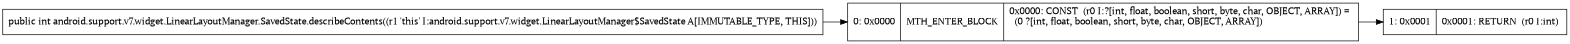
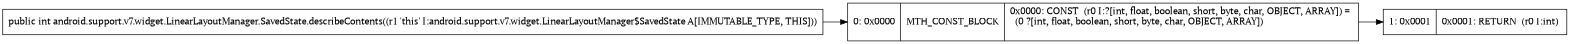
  digraph {
    rankdir=LR
    fontname="PT Serif"
    node [shape=record fontname="PT Serif"]
    edge [fontname="PT Serif"]
-   n1 [label="{0\:\ 0x0000|MTH_ENTER_BLOCK\l|0x0000: CONST  (r0 I:?[int, float, boolean, short, byte, char, OBJECT, ARRAY]) = \l  (0 ?[int, float, boolean, short, byte, char, OBJECT, ARRAY])\l \l}"]
+   n1 [label="{0\:\ 0x0000|MTH_CONST_BLOCK\l|0x0000: CONST  (r0 I:?[int, float, boolean, short, byte, char, OBJECT, ARRAY]) = \l  (0 ?[int, float, boolean, short, byte, char, OBJECT, ARRAY])\l \l}"]
    n2 [label="{1\:\ 0x0001|0x0001: RETURN  (r0 I:int) \l}"]
    n3 [label="{public int android.support.v7.widget.LinearLayoutManager.SavedState.describeContents((r1 'this' I:android.support.v7.widget.LinearLayoutManager$SavedState A[IMMUTABLE_TYPE, THIS])) }"]
    n1 -> n2
    n3 -> n1
  }
